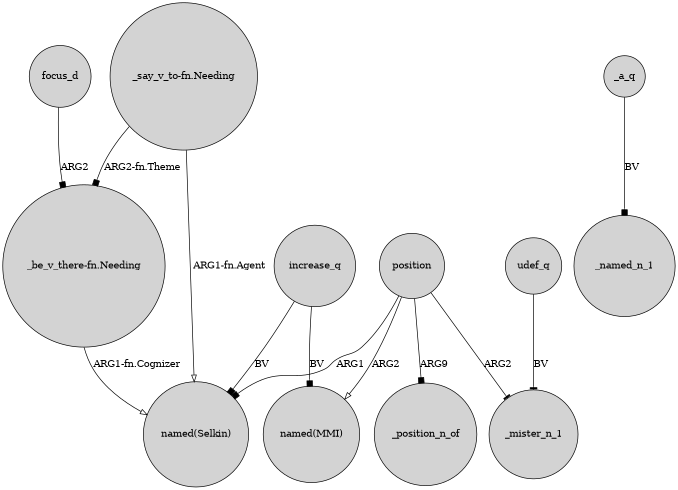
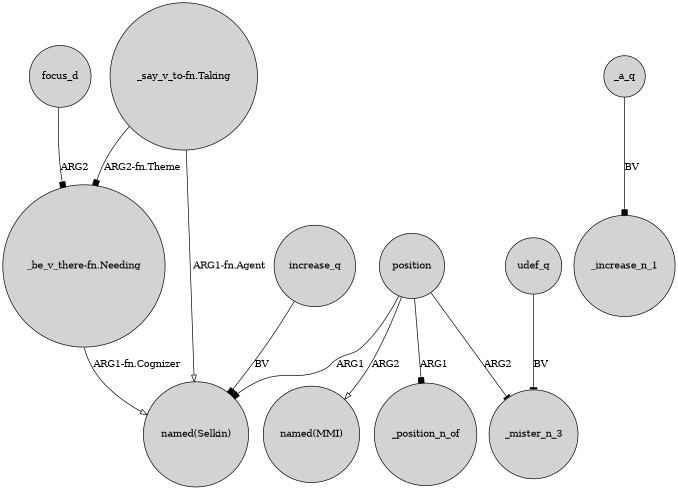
  digraph {
    node [shape=circle style=filled]
    edge [arrowhead=box]
-   "_say_v_to-fn.Taking" [label="_say_v_to-fn.Needing"]
+   "_say_v_to-fn.Taking"
    "named(Selkin)"
    "_be_v_there-fn.Needing"
    n4 [label=position]
-   _mister_n_1
+   _mister_n_1 [label=_mister_n_3]
    "named(MMI)"
    _position_n_of
    udef_q
    n9 [label=increase_q]
    focus_d
    _a_q
-   _increase_n_1 [label=_named_n_1]
+   _increase_n_1
    "_say_v_to-fn.Taking" -> "named(Selkin)" [arrowhead=onormal label="ARG1-fn.Agent"]
    "_say_v_to-fn.Taking" -> "_be_v_there-fn.Needing" [label="ARG2-fn.Theme"]
    "_be_v_there-fn.Needing" -> "named(Selkin)" [arrowhead=onormal label="ARG1-fn.Cognizer"]
    n4 -> "named(Selkin)" [label=ARG1]
    n4 -> _mister_n_1 [arrowhead=tee label=ARG2]
    n4 -> "named(MMI)" [arrowhead=onormal label=ARG2]
-   n4 -> _position_n_of [label=ARG9]
+   n4 -> _position_n_of [label=ARG1]
    udef_q -> _mister_n_1 [arrowhead=tee label=BV]
    n9 -> "named(Selkin)" [label=BV]
-   n9 -> "named(MMI)" [label=BV]
    focus_d -> "_be_v_there-fn.Needing" [label=ARG2]
    _a_q -> _increase_n_1 [label=BV]
  }
